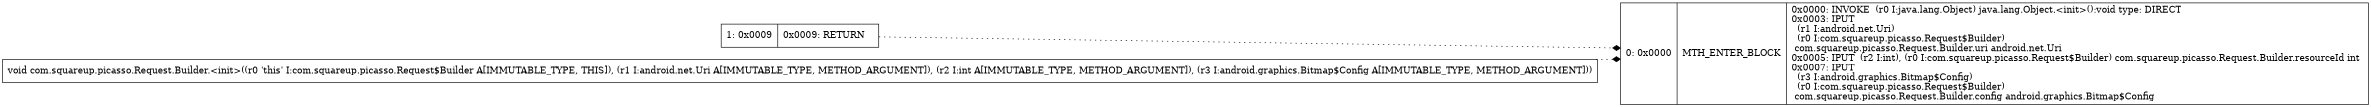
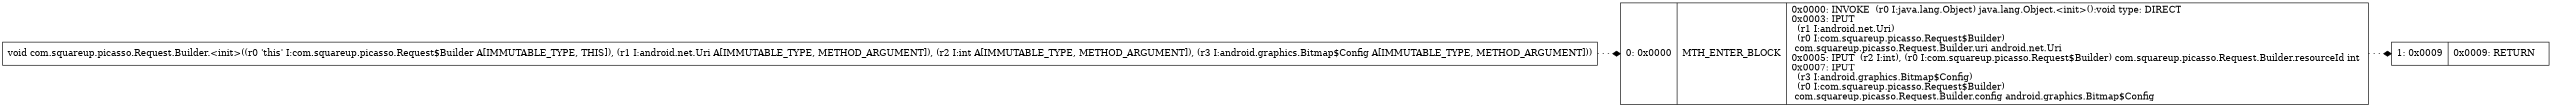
  digraph {
    rankdir=LR
    node [shape=record]
    edge [style=dotted arrowhead=diamond]
    n1 [label="{0\:\ 0x0000|MTH_ENTER_BLOCK\l|0x0000: INVOKE  (r0 I:java.lang.Object) java.lang.Object.\<init\>():void type: DIRECT \l0x0003: IPUT  \l  (r1 I:android.net.Uri)\l  (r0 I:com.squareup.picasso.Request$Builder)\l com.squareup.picasso.Request.Builder.uri android.net.Uri \l0x0005: IPUT  (r2 I:int), (r0 I:com.squareup.picasso.Request$Builder) com.squareup.picasso.Request.Builder.resourceId int \l0x0007: IPUT  \l  (r3 I:android.graphics.Bitmap$Config)\l  (r0 I:com.squareup.picasso.Request$Builder)\l com.squareup.picasso.Request.Builder.config android.graphics.Bitmap$Config \l}"]
    n2 [label="{1\:\ 0x0009|0x0009: RETURN   \l}"]
    n3 [label="{void com.squareup.picasso.Request.Builder.\<init\>((r0 'this' I:com.squareup.picasso.Request$Builder A[IMMUTABLE_TYPE, THIS]), (r1 I:android.net.Uri A[IMMUTABLE_TYPE, METHOD_ARGUMENT]), (r2 I:int A[IMMUTABLE_TYPE, METHOD_ARGUMENT]), (r3 I:android.graphics.Bitmap$Config A[IMMUTABLE_TYPE, METHOD_ARGUMENT])) }"]
-   n2 -> n1
+   n1 -> n2
    n3 -> n1
  }
